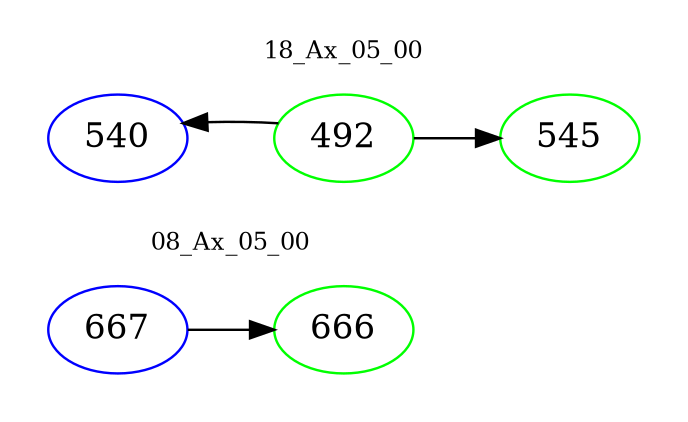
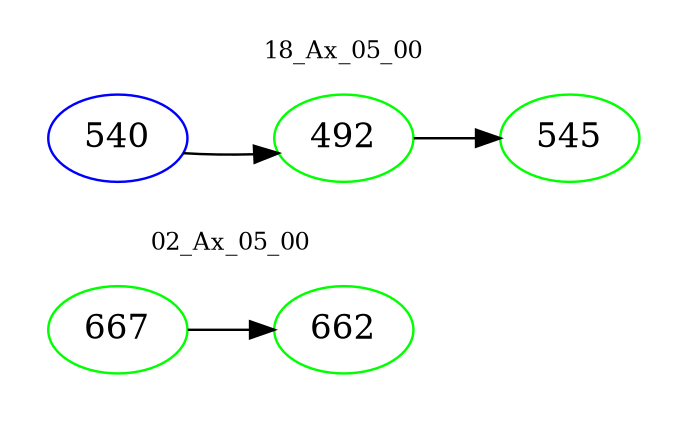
  digraph {
    rankdir=LR
    node [color=green]
    edge [color=black]
-   n1 [color=blue label=667]
-   n2 [label=666]
+   n1 [label=667]
+   n2 [label=662]
    n3 [color=blue label=540]
    n4 [label=492]
    n5 [label=545]
    subgraph cluster_1 {
      color=white
      fontsize=10
-     label="08_Ax_05_00"
+     label="02_Ax_05_00"
      n1
      n2
    }
    subgraph cluster_2 {
      color=white
      fontsize=10
      label="18_Ax_05_00"
      n3
      n4
      n5
    }
    n1 -> n2
-   n4 -> n3
+   n3 -> n4
    n4 -> n5
  }
